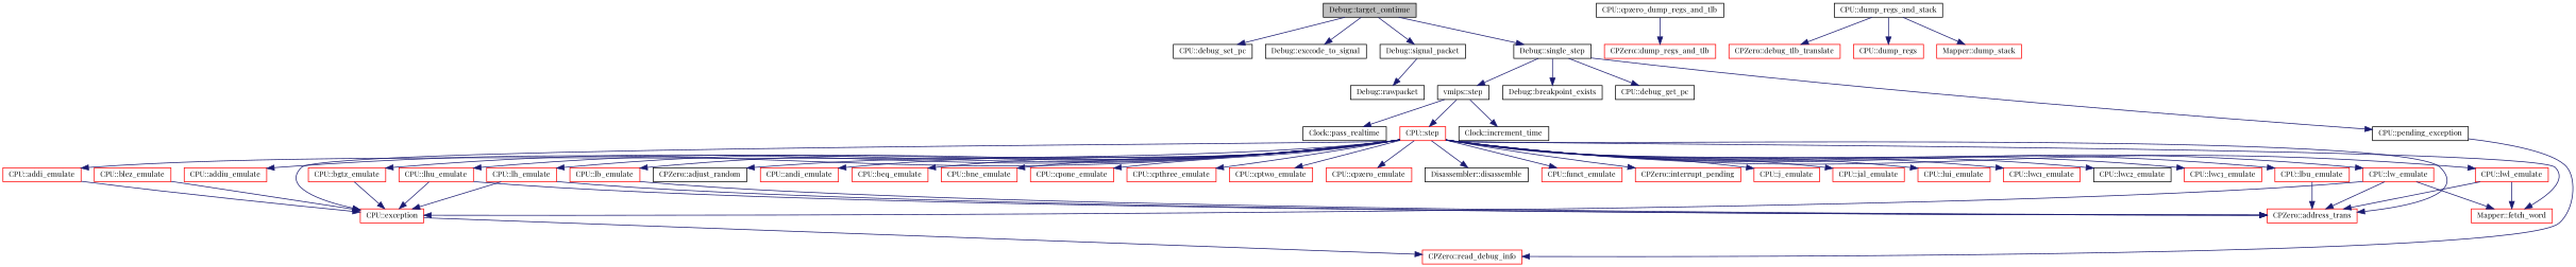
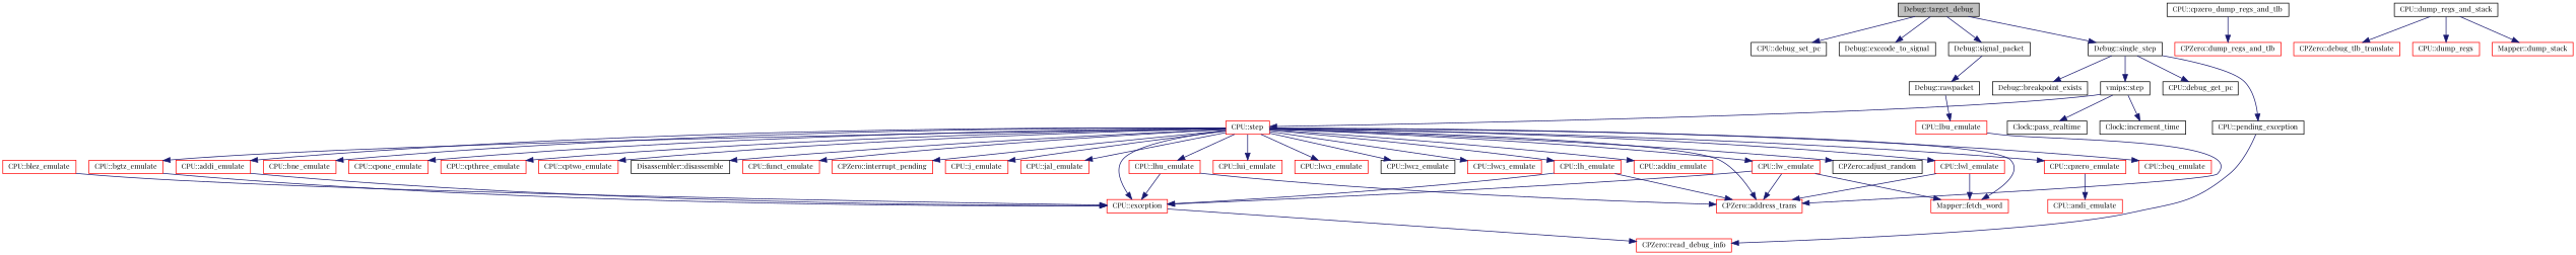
  digraph {
    fontname="Playfair Display"
    rankdir=TB
    node [color=red fillcolor=white fontname="Playfair Display" fontsize=10 shape=record style=filled]
    edge [color=midnightblue fontname="Playfair Display" fontsize=10 labelfontname=FreeSans labelfontsize=10 style=solid]
-   n1 [color=black fillcolor=grey75 fontcolor=black height=0.2 label="Debug::target_continue" width=0.4]
+   n1 [color=black fillcolor=grey75 fontcolor=black height=0.2 label="Debug::target_debug" width=0.4]
    n2 [color=black height=0.2 label="CPU::debug_set_pc" width=0.4]
    n3 [color=black height=0.2 label="Debug::exccode_to_signal" width=0.4]
    n4 [color=black height=0.2 label="Debug::signal_packet" width=0.4]
    n5 [color=black height=0.2 label="Debug::single_step" width=0.4]
    n6 [color=black height=0.2 label="Debug::rawpacket" width=0.4]
    n7 [color=black height=0.2 label="Debug::breakpoint_exists" width=0.4]
    n8 [color=black height=0.2 label="CPU::debug_get_pc" width=0.4]
    n9 [color=black height=0.2 label="CPU::pending_exception" width=0.4]
    n10 [color=black height=0.2 label="vmips::step" width=0.4]
    n11 [height=0.2 label="CPZero::read_debug_info" width=0.4]
    n12 [color=black height=0.2 label="Clock::increment_time" width=0.4]
    n13 [color=black height=0.2 label="Clock::pass_realtime" width=0.4]
    n14 [height=0.2 label="CPU::step" width=0.4]
    n15 [color=black height=0.2 label="CPU::cpzero_dump_regs_and_tlb" width=0.4]
    n16 [height=0.2 label="CPZero::dump_regs_and_tlb" width=0.4]
    n17 [color=black height=0.2 label="CPU::dump_regs_and_stack" width=0.4]
    n18 [height=0.2 label="CPZero::debug_tlb_translate" width=0.4]
    n19 [height=0.2 label="CPU::dump_regs" width=0.4]
    n20 [height=0.2 label="Mapper::dump_stack" width=0.4]
    n21 [height=0.2 label="CPU::addi_emulate" width=0.4]
    n22 [height=0.2 label="CPU::exception" width=0.4]
    n23 [height=0.2 label="CPU::addiu_emulate" width=0.4]
    n24 [height=0.2 label="CPZero::address_trans" width=0.4]
    n25 [color=black height=0.2 label="CPZero::adjust_random" width=0.4]
    n26 [height=0.2 label="CPU::andi_emulate" width=0.4]
    n27 [height=0.2 label="CPU::beq_emulate" width=0.4]
    n28 [height=0.2 label="CPU::bgtz_emulate" width=0.4]
    n29 [height=0.2 label="CPU::bne_emulate" width=0.4]
    n30 [height=0.2 label="CPU::cpone_emulate" width=0.4]
    n31 [height=0.2 label="CPU::cpthree_emulate" width=0.4]
    n32 [height=0.2 label="CPU::cptwo_emulate" width=0.4]
    n33 [height=0.2 label="CPU::cpzero_emulate" width=0.4]
    n34 [color=black height=0.2 label="Disassembler::disassemble" width=0.4]
    n35 [height=0.2 label="Mapper::fetch_word" width=0.4]
    n36 [height=0.2 label="CPU::funct_emulate" width=0.4]
    n37 [height=0.2 label="CPZero::interrupt_pending" width=0.4]
    n38 [height=0.2 label="CPU::j_emulate" width=0.4]
    n39 [height=0.2 label="CPU::jal_emulate" width=0.4]
-   n40 [height=0.2 label="CPU::lb_emulate" width=0.4]
    n41 [height=0.2 label="CPU::lbu_emulate" width=0.4]
    n42 [height=0.2 label="CPU::lh_emulate" width=0.4]
    n43 [height=0.2 label="CPU::lhu_emulate" width=0.4]
    n44 [height=0.2 label="CPU::lui_emulate" width=0.4]
    n45 [height=0.2 label="CPU::lw_emulate" width=0.4]
    n46 [height=0.2 label="CPU::lwc1_emulate" width=0.4]
    n47 [color=black height=0.2 label="CPU::lwc2_emulate" width=0.4]
    n48 [height=0.2 label="CPU::lwc3_emulate" width=0.4]
    n49 [height=0.2 label="CPU::lwl_emulate" width=0.4]
    n50 [height=0.2 label="CPU::blez_emulate" width=0.4]
    n1 -> n2
    n1 -> n3
    n1 -> n4
    n1 -> n5
    n4 -> n6
    n5 -> n7
    n5 -> n8
    n5 -> n9
    n5 -> n10
    n9 -> n11
    n10 -> n12
    n10 -> n13
    n10 -> n14
    n14 -> n21
    n14 -> n22
    n14 -> n23
    n14 -> n24
    n14 -> n25
-   n14 -> n26
+   n33 -> n26
    n14 -> n27
    n14 -> n28
    n14 -> n29
    n14 -> n30
    n14 -> n31
    n14 -> n32
    n14 -> n33
    n14 -> n34
    n14 -> n35
    n14 -> n36
    n14 -> n37
    n14 -> n38
    n14 -> n39
-   n14 -> n40
-   n14 -> n41
+   n6 -> n41
    n14 -> n42
    n14 -> n43
    n14 -> n44
    n14 -> n45
    n14 -> n46
    n14 -> n47
    n14 -> n48
    n14 -> n49
    n15 -> n16
    n17 -> n18
    n17 -> n19
    n17 -> n20
    n21 -> n22
    n22 -> n11
    n28 -> n22
-   n40 -> n24
    n41 -> n24
    n42 -> n22
    n42 -> n24
    n43 -> n22
    n43 -> n24
    n45 -> n22
    n45 -> n24
    n45 -> n35
    n49 -> n24
    n49 -> n35
    n50 -> n22
  }
